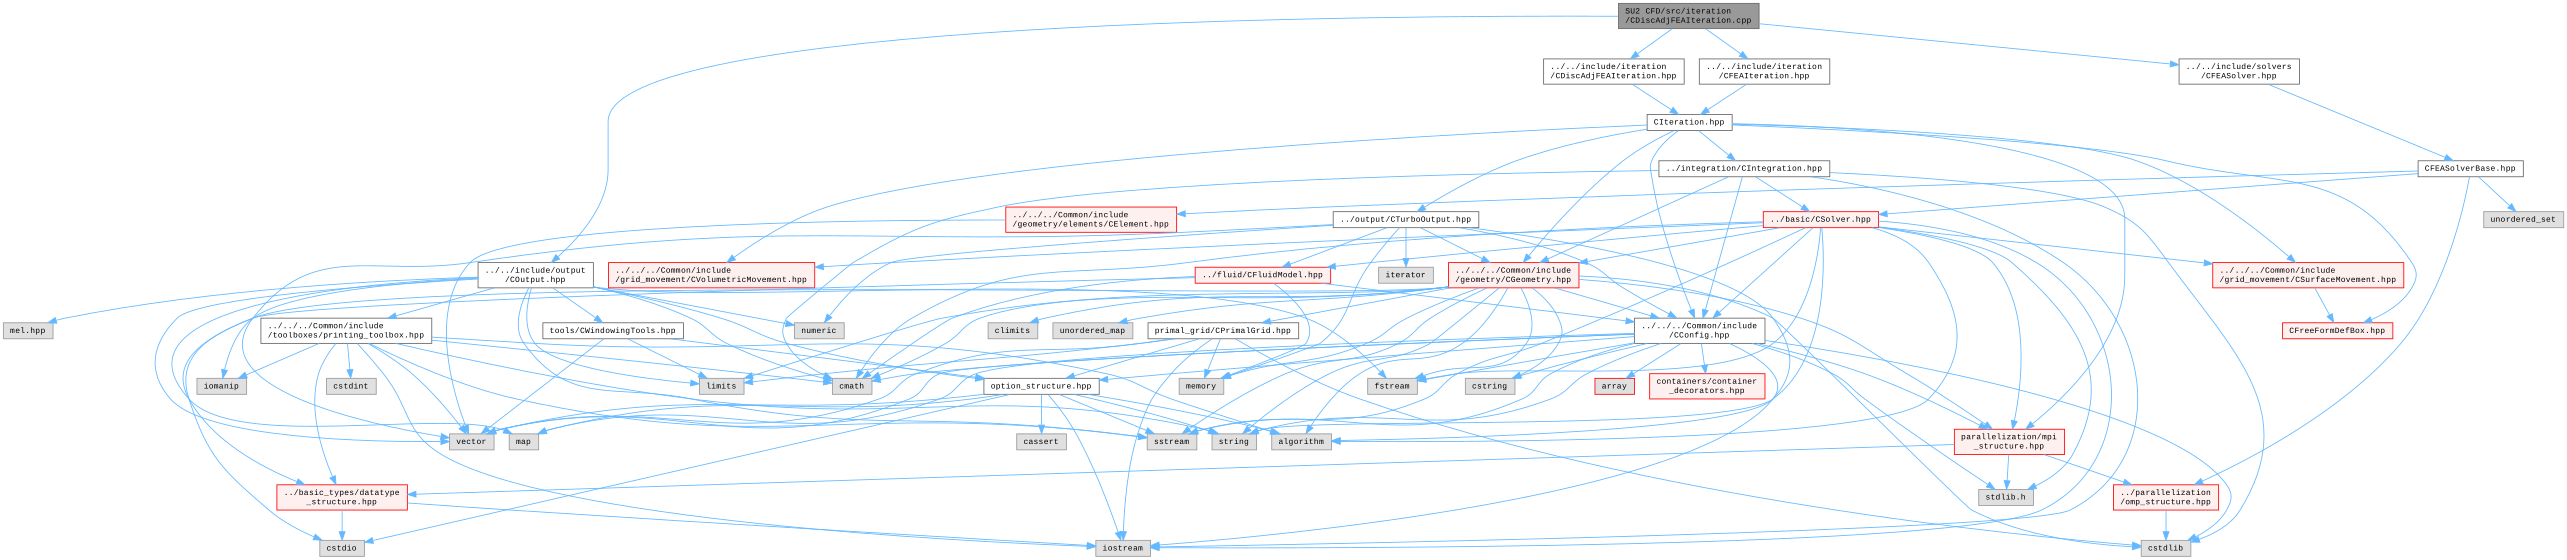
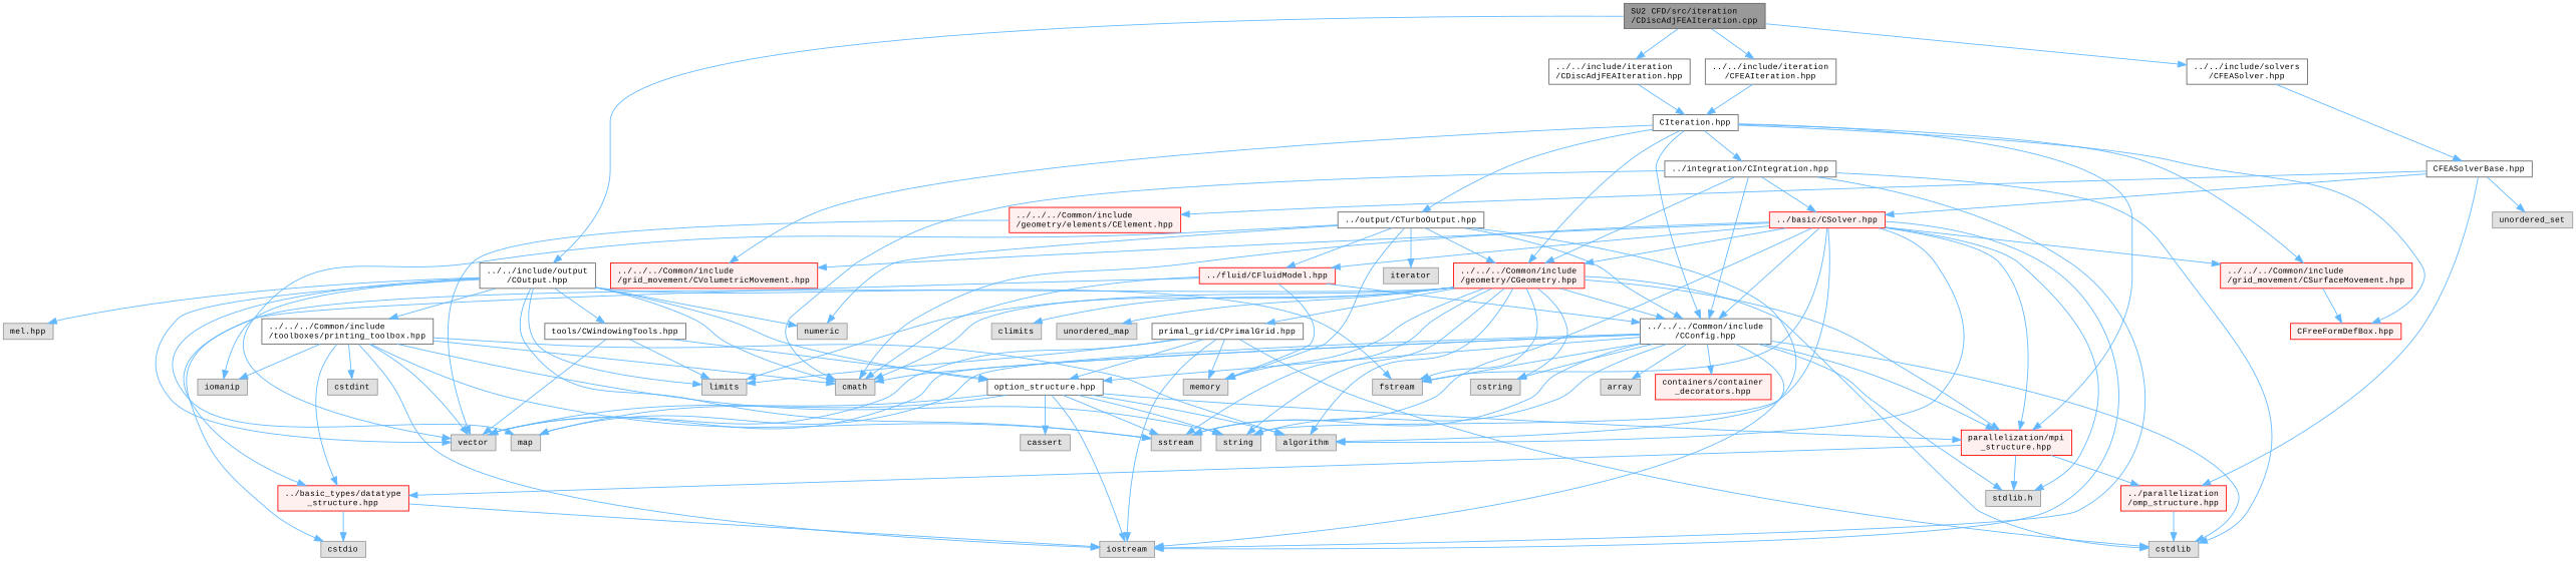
  digraph {
    fontname="Liberation Mono"
    node [color=grey60 fillcolor="#E0E0E0" fontname="Liberation Mono" fontsize=10 shape=box style=filled]
    edge [color=steelblue1 fontname="Liberation Mono" fontsize=10 labelfontname=Helvetica labelfontsize=10 style=solid]
    n1 [color=gray40 fillcolor=grey60 fontcolor=black height=0.2 label="SU2_CFD/src/iteration\l/CDiscAdjFEAIteration.cpp" width=0.4]
    n2 [color=grey40 fillcolor=white height=0.2 label="../../include/iteration\l/CDiscAdjFEAIteration.hpp" width=0.4]
    n3 [color=grey40 fillcolor=white height=0.2 label="../../include/iteration\l/CFEAIteration.hpp" width=0.4]
    n4 [color=grey40 fillcolor=white height=0.2 label="../../include/solvers\l/CFEASolver.hpp" width=0.4]
    n5 [color=grey40 fillcolor=white height=0.2 label="../../include/output\l/COutput.hpp" width=0.4]
    n6 [color=grey40 fillcolor=white height=0.2 label="CIteration.hpp" width=0.4]
    n7 [color=grey40 fillcolor=white height=0.2 label="CFEASolverBase.hpp" width=0.4]
    n8 [height=0.2 label=fstream width=0.4]
    n9 [height=0.2 label=sstream width=0.4]
    n10 [height=0.2 label=vector width=0.4]
    n11 [height=0.2 label=cmath width=0.4]
    n12 [height=0.2 label=map width=0.4]
    n13 [color=grey40 fillcolor=white height=0.2 label="option_structure.hpp" width=0.4]
    n14 [height=0.2 label=limits width=0.4]
    n15 [height=0.2 label=numeric width=0.4]
    n16 [height=0.2 label=iomanip width=0.4]
    n17 [color=grey40 fillcolor=white height=0.2 label="../../../Common/include\l/toolboxes/printing_toolbox.hpp" width=0.4]
    n18 [color=grey40 fillcolor=white height=0.2 label="tools/CWindowingTools.hpp" width=0.4]
    n19 [height=0.2 label="mel.hpp" width=0.4]
    n20 [color=grey40 fillcolor=white height=0.2 label="../../../Common/include\l/CConfig.hpp" width=0.4]
    n21 [color=red fillcolor="#FFF0F0" height=0.2 label="parallelization/mpi\l_structure.hpp" width=0.4]
    n22 [color=red fillcolor="#FFF0F0" height=0.2 label="../../../Common/include\l/geometry/CGeometry.hpp" width=0.4]
    n23 [color=red fillcolor="#FFF0F0" height=0.2 label="../../../Common/include\l/grid_movement/CSurfaceMovement.hpp" width=0.4]
    n24 [color=red fillcolor="#FFF0F0" height=0.2 label="CFreeFormDefBox.hpp" width=0.4]
    n25 [color=red fillcolor="#FFF0F0" height=0.2 label="../../../Common/include\l/grid_movement/CVolumetricMovement.hpp" width=0.4]
    n26 [color=grey40 fillcolor=white height=0.2 label="../integration/CIntegration.hpp" width=0.4]
    n27 [color=grey40 fillcolor=white height=0.2 label="../output/CTurboOutput.hpp" width=0.4]
    n28 [height=0.2 label="stdlib.h" width=0.4]
    n29 [height=0.2 label=iostream width=0.4]
    n30 [height=0.2 label=cstdlib width=0.4]
    n31 [height=0.2 label=string width=0.4]
    n32 [height=0.2 label=cstring width=0.4]
-   n33 [color=red height=0.2 label=array width=0.4]
+   n33 [height=0.2 label=array width=0.4]
    n34 [color=red fillcolor="#FFF0F0" height=0.2 label="containers/container\l_decorators.hpp" width=0.4]
    n35 [color=red fillcolor="#FFF0F0" height=0.2 label="../basic_types/datatype\l_structure.hpp" width=0.4]
    n36 [color=red fillcolor="#FFF0F0" height=0.2 label="../parallelization\l/omp_structure.hpp" width=0.4]
    n37 [height=0.2 label=cstdio width=0.4]
    n38 [height=0.2 label=algorithm width=0.4]
    n39 [height=0.2 label=climits width=0.4]
    n40 [height=0.2 label=memory width=0.4]
    n41 [height=0.2 label=unordered_map width=0.4]
    n42 [color=grey40 fillcolor=white height=0.2 label="primal_grid/CPrimalGrid.hpp" width=0.4]
    n43 [color=red fillcolor="#FFF0F0" height=0.2 label="../basic/CSolver.hpp" width=0.4]
    n44 [color=red fillcolor="#FFF0F0" height=0.2 label="../fluid/CFluidModel.hpp" width=0.4]
    n45 [height=0.2 label=iterator width=0.4]
    n46 [height=0.2 label=cassert width=0.4]
    n47 [height=0.2 label=unordered_set width=0.4]
    n48 [color=red fillcolor="#FFF0F0" height=0.2 label="../../../Common/include\l/geometry/elements/CElement.hpp" width=0.4]
    n49 [height=0.2 label=cstdint width=0.4]
    n1 -> n2
    n1 -> n3
    n1 -> n4
    n1 -> n5
    n2 -> n6
    n3 -> n6
    n4 -> n7
    n5 -> n8
    n5 -> n9
    n5 -> n10
    n5 -> n11
    n5 -> n12
    n5 -> n13
    n5 -> n14
    n5 -> n15
    n5 -> n16
    n5 -> n17
    n5 -> n18
    n5 -> n19
    n6 -> n20
    n6 -> n21
    n6 -> n22
    n6 -> n23
    n6 -> n24
    n6 -> n25
    n6 -> n26
    n6 -> n27
    n7 -> n36
    n7 -> n43
    n7 -> n47
    n7 -> n48
    n13 -> n9
    n13 -> n10
    n13 -> n12
-   n13 -> n37
+   n13 -> n21
    n13 -> n29
    n13 -> n31
    n13 -> n38
    n13 -> n46
    n17 -> n9
    n17 -> n10
    n17 -> n11
    n17 -> n16
    n17 -> n29
    n17 -> n31
    n17 -> n35
    n17 -> n38
    n17 -> n49
    n18 -> n10
    n18 -> n13
    n18 -> n14
    n20 -> n8
    n20 -> n9
    n20 -> n10
    n20 -> n11
    n20 -> n12
    n20 -> n13
    n20 -> n21
    n20 -> n28
    n20 -> n29
    n20 -> n30
    n20 -> n31
    n20 -> n32
    n20 -> n33
    n20 -> n34
    n21 -> n28
    n21 -> n35
    n21 -> n36
    n22 -> n8
    n22 -> n9
    n22 -> n11
    n22 -> n14
    n22 -> n20
    n22 -> n21
    n22 -> n30
    n22 -> n31
    n22 -> n32
    n22 -> n37
    n22 -> n38
    n22 -> n39
    n22 -> n40
    n22 -> n41
    n22 -> n42
    n23 -> n24
    n26 -> n11
    n26 -> n20
    n26 -> n22
    n26 -> n29
    n26 -> n30
    n26 -> n43
    n27 -> n10
    n27 -> n15
    n27 -> n20
    n27 -> n22
    n27 -> n38
    n27 -> n40
    n27 -> n44
    n27 -> n45
    n35 -> n29
    n35 -> n37
    n36 -> n30
    n42 -> n10
    n42 -> n13
    n42 -> n14
    n42 -> n29
    n42 -> n30
    n42 -> n40
    n43 -> n8
    n43 -> n9
    n43 -> n11
    n43 -> n20
    n43 -> n21
    n43 -> n22
    n43 -> n23
    n43 -> n25
    n43 -> n28
    n43 -> n29
    n43 -> n31
    n43 -> n38
    n43 -> n44
    n44 -> n11
    n44 -> n20
    n44 -> n35
    n44 -> n40
    n48 -> n10
  }
